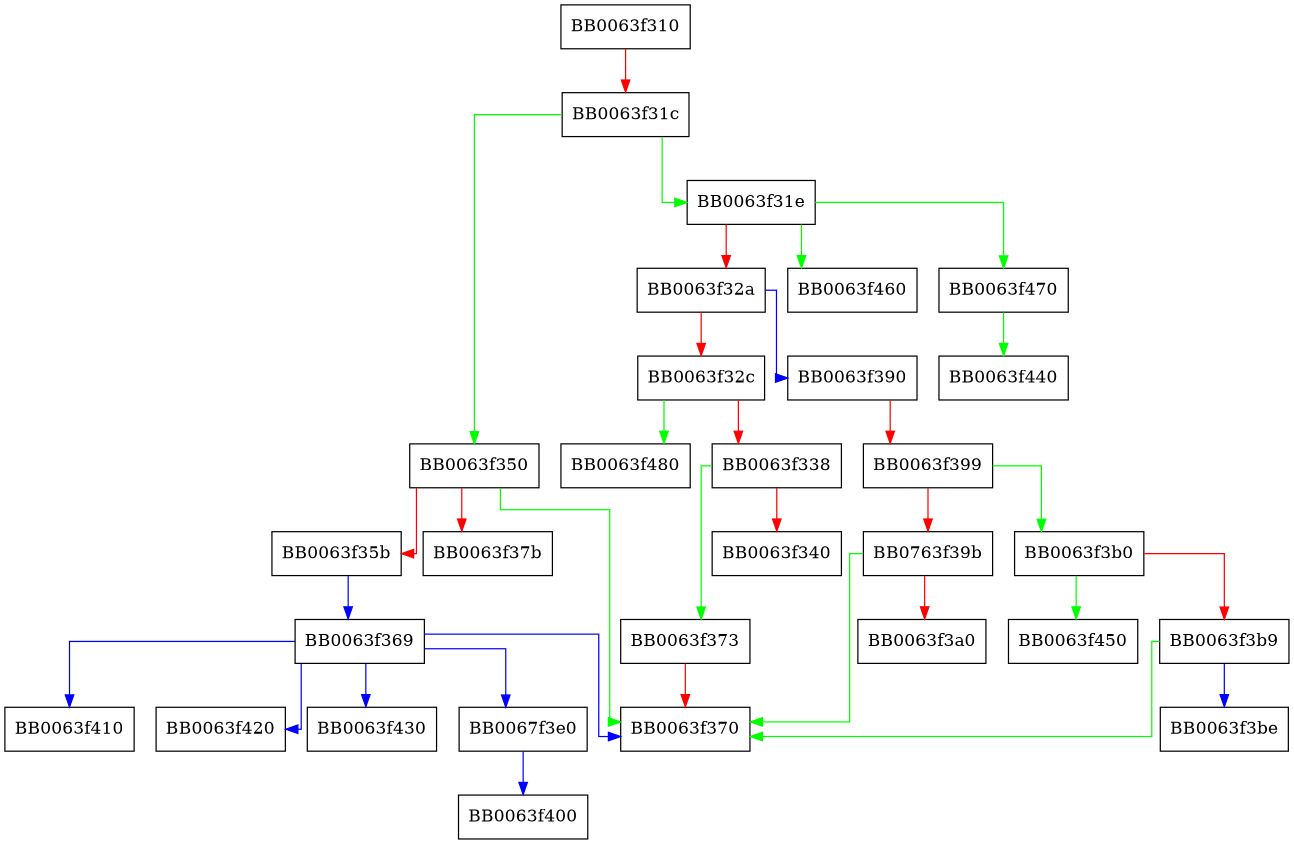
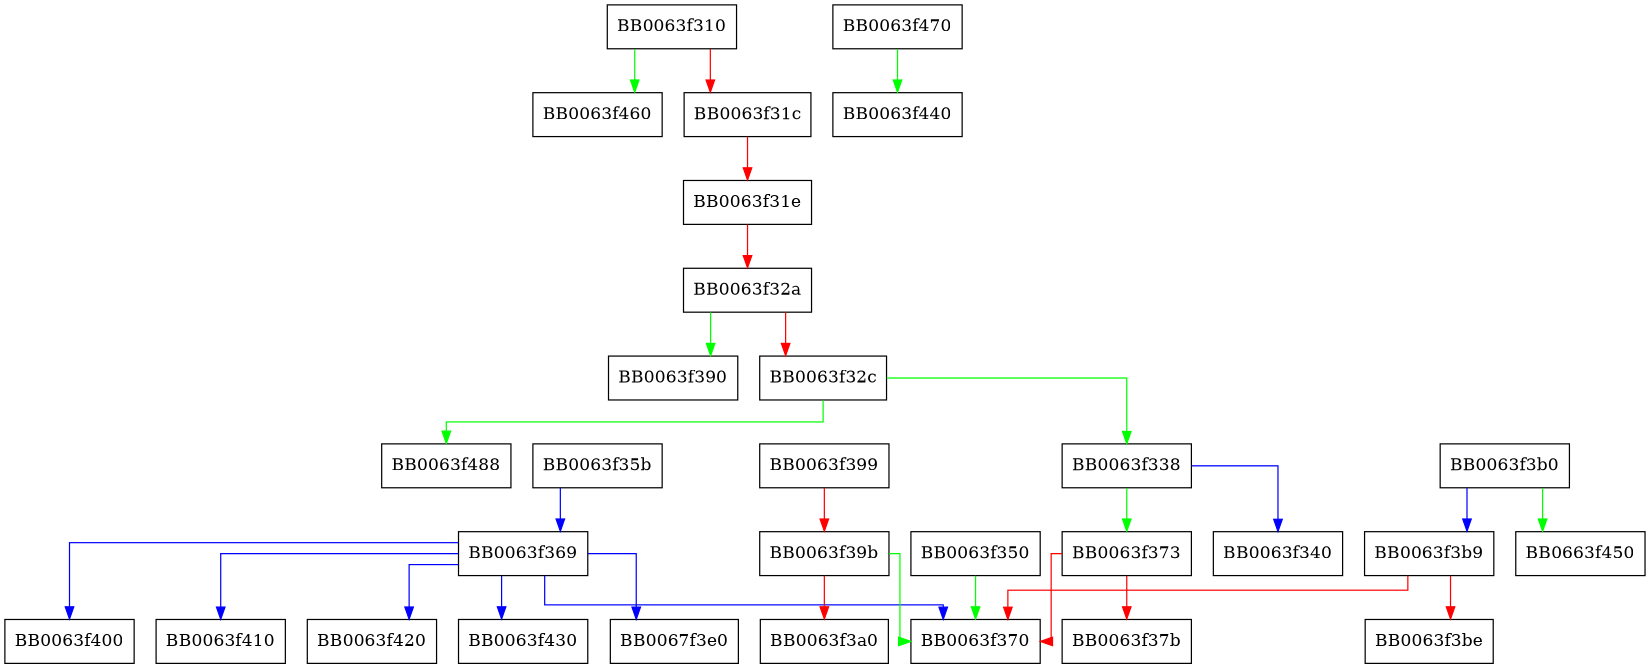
  digraph {
    splines=ortho
    node [shape=box]
    edge [color=red]
    BB0063f310
    BB0063f460
    BB0063f31c
    BB0063f350
    BB0063f31e
    BB0063f370
    BB0063f35b
    BB0063f470
    BB0063f32a
    BB0063f369
    BB0063f440
    BB0063f390
    BB0063f32c
    BB0063f399
-   BB0063f480
+   BB0063f480 [label=BB0063f488]
    BB0063f338
    BB0063f3b0
-   BB0063f39b [label=BB0763f39b]
+   BB0063f39b
    BB0063f373
    BB0063f340
    BB0063f37b
    n22 [label=BB0067f3e0]
    BB0063f400
    BB0063f410
    BB0063f420
    BB0063f430
-   BB0063f450
+   BB0063f450 [label=BB0663f450]
    BB0063f3b9
    BB0063f3a0
    BB0063f3be
-   BB0063f31e -> BB0063f460 [color=green]
+   BB0063f310 -> BB0063f460 [color=green]
    BB0063f310 -> BB0063f31c
-   BB0063f31c -> BB0063f350 [color=green]
-   BB0063f31c -> BB0063f31e [color=green]
+   BB0063f31c -> BB0063f31e
    BB0063f350 -> BB0063f370 [color=green]
-   BB0063f350 -> BB0063f35b
-   BB0063f31e -> BB0063f470 [color=green]
    BB0063f31e -> BB0063f32a
    BB0063f35b -> BB0063f369 [color=blue]
    BB0063f470 -> BB0063f440 [color=green]
-   BB0063f32a -> BB0063f390 [color=blue]
+   BB0063f32a -> BB0063f390 [color=green]
    BB0063f32a -> BB0063f32c
    BB0063f369 -> BB0063f370 [color=blue]
    BB0063f369 -> n22 [color=blue]
-   n22 -> BB0063f400 [color=blue]
+   BB0063f369 -> BB0063f400 [color=blue]
    BB0063f369 -> BB0063f410 [color=blue]
    BB0063f369 -> BB0063f420 [color=blue]
    BB0063f369 -> BB0063f430 [color=blue]
-   BB0063f390 -> BB0063f399
    BB0063f32c -> BB0063f480 [color=green]
-   BB0063f32c -> BB0063f338
-   BB0063f399 -> BB0063f3b0 [color=green]
+   BB0063f32c -> BB0063f338 [color=green]
    BB0063f399 -> BB0063f39b
    BB0063f338 -> BB0063f373 [color=green]
-   BB0063f338 -> BB0063f340
+   BB0063f338 -> BB0063f340 [color=blue]
    BB0063f3b0 -> BB0063f450 [color=green]
-   BB0063f3b0 -> BB0063f3b9
+   BB0063f3b0 -> BB0063f3b9 [color=blue]
    BB0063f39b -> BB0063f370 [color=green]
    BB0063f39b -> BB0063f3a0
    BB0063f373 -> BB0063f370
-   BB0063f350 -> BB0063f37b
-   BB0063f3b9 -> BB0063f370 [color=green]
-   BB0063f3b9 -> BB0063f3be [color=blue]
+   BB0063f373 -> BB0063f37b
+   BB0063f3b9 -> BB0063f370
+   BB0063f3b9 -> BB0063f3be
  }
